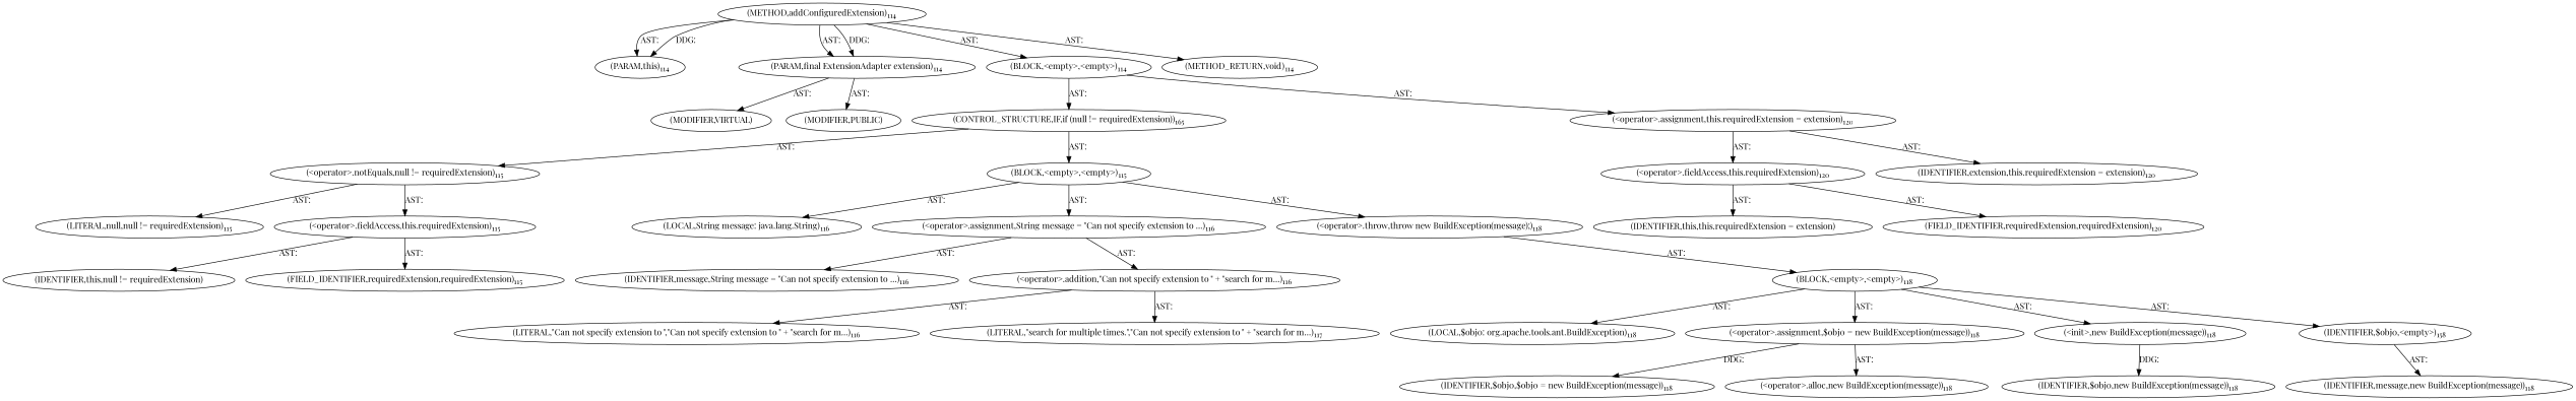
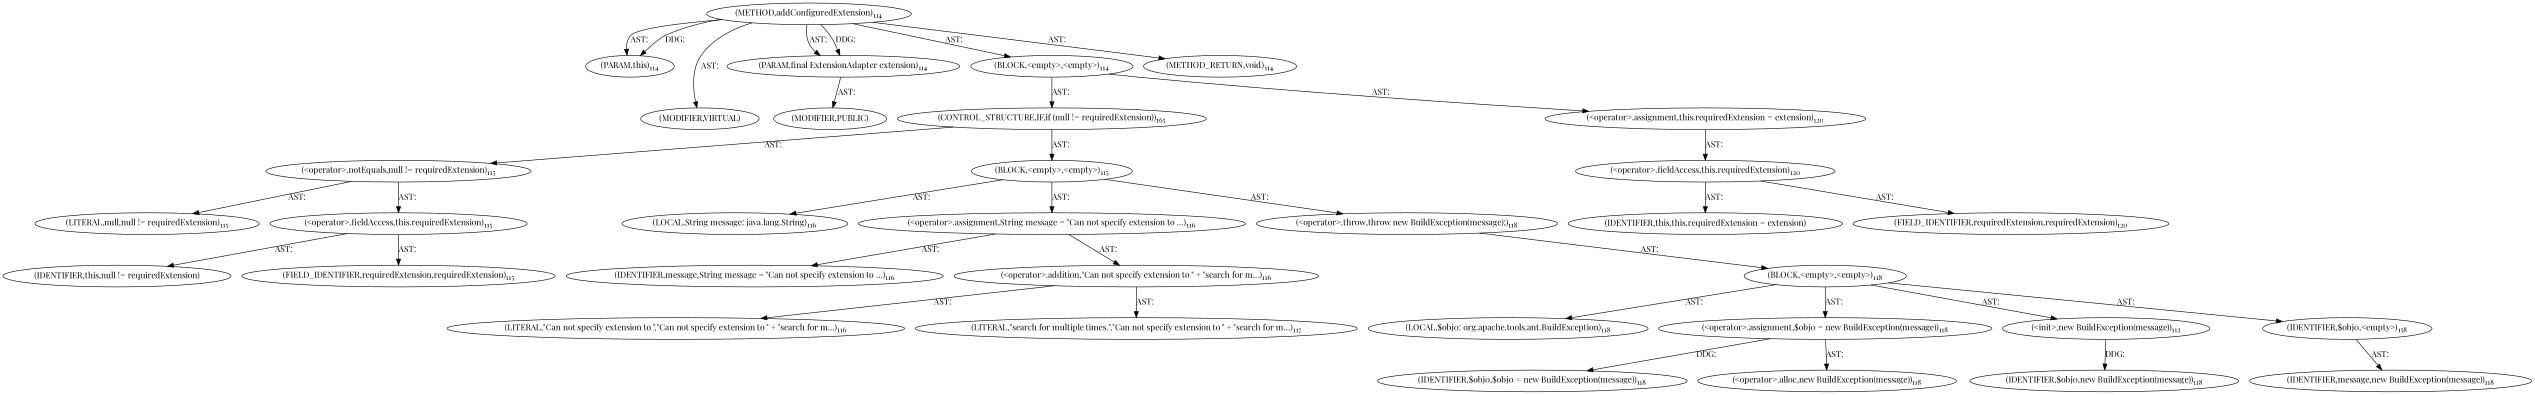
  digraph {
    fontname="Playfair Display"
    node [fontname="Playfair Display"]
    edge [fontname="Playfair Display"]
    n1 [label=<(METHOD,addConfiguredExtension)<SUB>114</SUB>>]
    n2 [label=<(PARAM,this)<SUB>114</SUB>>]
    n3 [label=<(PARAM,final ExtensionAdapter extension)<SUB>114</SUB>>]
    n4 [label=<(BLOCK,&lt;empty&gt;,&lt;empty&gt;)<SUB>114</SUB>>]
    n5 [label=<(MODIFIER,VIRTUAL)>]
    n6 [label=<(METHOD_RETURN,void)<SUB>114</SUB>>]
    n7 [label=<(MODIFIER,PUBLIC)>]
    n8 [label=<(CONTROL_STRUCTURE,IF,if (null != requiredExtension))<SUB>165</SUB>>]
    n9 [label=<(&lt;operator&gt;.assignment,this.requiredExtension = extension)<SUB>120</SUB>>]
    n10 [label=<(&lt;operator&gt;.notEquals,null != requiredExtension)<SUB>115</SUB>>]
    n11 [label=<(BLOCK,&lt;empty&gt;,&lt;empty&gt;)<SUB>115</SUB>>]
    n12 [label=<(&lt;operator&gt;.fieldAccess,this.requiredExtension)<SUB>120</SUB>>]
-   n13 [label=<(IDENTIFIER,extension,this.requiredExtension = extension)<SUB>120</SUB>>]
    n14 [label=<(LITERAL,null,null != requiredExtension)<SUB>115</SUB>>]
    n15 [label=<(&lt;operator&gt;.fieldAccess,this.requiredExtension)<SUB>115</SUB>>]
    n16 [label=<(LOCAL,String message: java.lang.String)<SUB>116</SUB>>]
    n17 [label=<(&lt;operator&gt;.assignment,String message = &quot;Can not specify extension to ...)<SUB>116</SUB>>]
    n18 [label=<(&lt;operator&gt;.throw,throw new BuildException(message);)<SUB>118</SUB>>]
    n19 [label=<(IDENTIFIER,this,null != requiredExtension)>]
    n20 [label=<(FIELD_IDENTIFIER,requiredExtension,requiredExtension)<SUB>115</SUB>>]
    n21 [label=<(IDENTIFIER,message,String message = &quot;Can not specify extension to ...)<SUB>116</SUB>>]
    n22 [label=<(&lt;operator&gt;.addition,&quot;Can not specify extension to &quot; + &quot;search for m...)<SUB>116</SUB>>]
    n23 [label=<(BLOCK,&lt;empty&gt;,&lt;empty&gt;)<SUB>118</SUB>>]
    n24 [label=<(LITERAL,&quot;Can not specify extension to &quot;,&quot;Can not specify extension to &quot; + &quot;search for m...)<SUB>116</SUB>>]
    n25 [label=<(LITERAL,&quot;search for multiple times.&quot;,&quot;Can not specify extension to &quot; + &quot;search for m...)<SUB>117</SUB>>]
    n26 [label=<(LOCAL,$obj0: org.apache.tools.ant.BuildException)<SUB>118</SUB>>]
    n27 [label=<(&lt;operator&gt;.assignment,$obj0 = new BuildException(message))<SUB>118</SUB>>]
-   n28 [label=<(&lt;init&gt;,new BuildException(message))<SUB>118</SUB>>]
+   n28 [label=<(&lt;init&gt;,new BuildException(message))<SUB>112</SUB>>]
    n29 [label=<(IDENTIFIER,$obj0,&lt;empty&gt;)<SUB>158</SUB>>]
    n30 [label=<(IDENTIFIER,$obj0,$obj0 = new BuildException(message))<SUB>118</SUB>>]
    n31 [label=<(&lt;operator&gt;.alloc,new BuildException(message))<SUB>118</SUB>>]
    n32 [label=<(IDENTIFIER,$obj0,new BuildException(message))<SUB>118</SUB>>]
    n33 [label=<(IDENTIFIER,message,new BuildException(message))<SUB>118</SUB>>]
    n34 [label=<(IDENTIFIER,this,this.requiredExtension = extension)>]
    n35 [label=<(FIELD_IDENTIFIER,requiredExtension,requiredExtension)<SUB>120</SUB>>]
    n1 -> n2 [label="AST: "]
    n1 -> n2 [label="DDG: "]
    n1 -> n3 [label="AST: "]
    n1 -> n3 [label="DDG: "]
    n1 -> n4 [label="AST: "]
-   n3 -> n5 [label="AST: "]
+   n1 -> n5 [label="AST: "]
    n1 -> n6 [label="AST: "]
    n3 -> n7 [label="AST: "]
    n4 -> n8 [label="AST: "]
    n4 -> n9 [label="AST: "]
    n8 -> n10 [label="AST: "]
    n8 -> n11 [label="AST: "]
    n9 -> n12 [label="AST: "]
-   n9 -> n13 [label="AST: "]
    n10 -> n14 [label="AST: "]
    n10 -> n15 [label="AST: "]
    n11 -> n16 [label="AST: "]
    n11 -> n17 [label="AST: "]
    n11 -> n18 [label="AST: "]
    n12 -> n34 [label="AST: "]
    n12 -> n35 [label="AST: "]
    n15 -> n19 [label="AST: "]
    n15 -> n20 [label="AST: "]
    n17 -> n21 [label="AST: "]
    n17 -> n22 [label="AST: "]
    n18 -> n23 [label="AST: "]
    n22 -> n24 [label="AST: "]
    n22 -> n25 [label="AST: "]
    n23 -> n26 [label="AST: "]
    n23 -> n27 [label="AST: "]
    n23 -> n28 [label="AST: "]
    n23 -> n29 [label="AST: "]
    n27 -> n30 [label="DDG: "]
    n27 -> n31 [label="AST: "]
    n28 -> n32 [label="DDG: "]
    n29 -> n33 [label="AST: "]
  }
